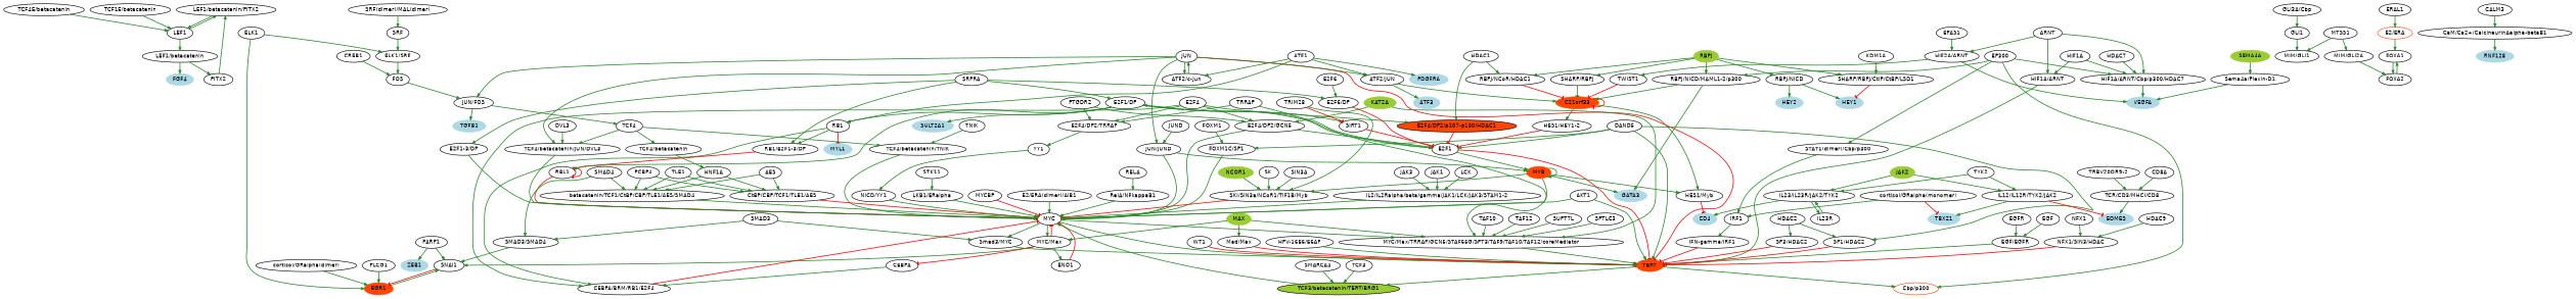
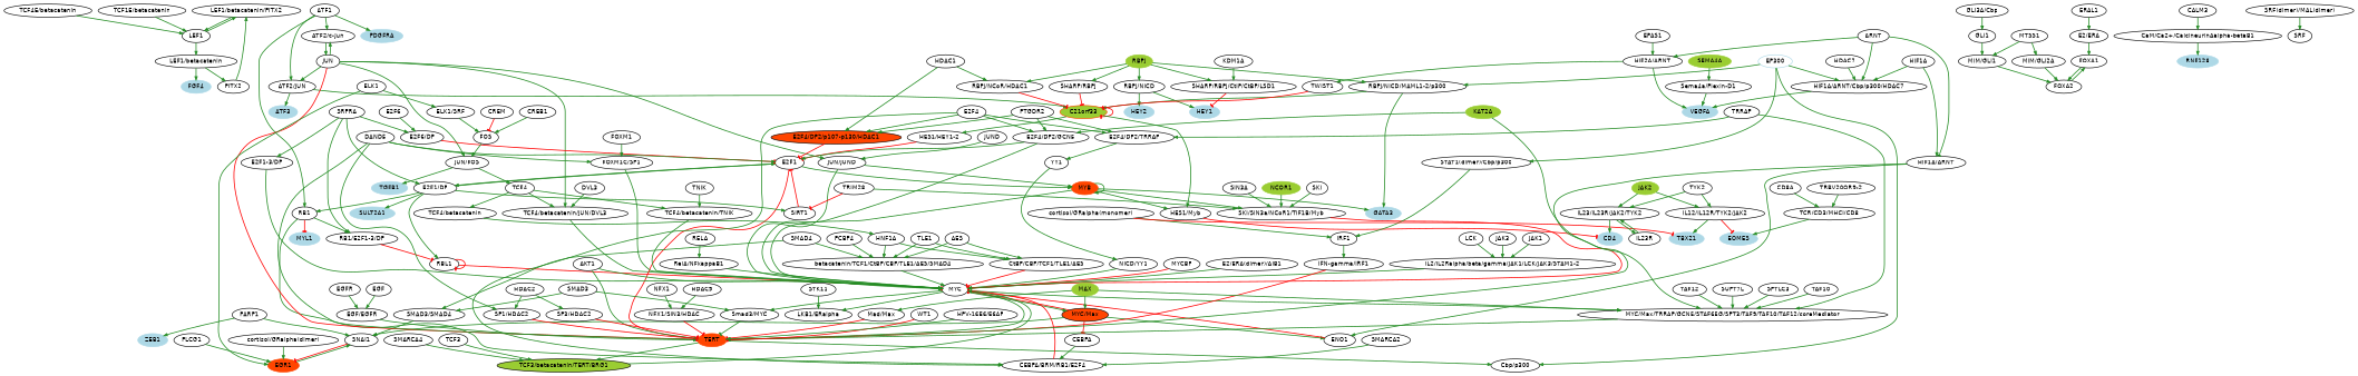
  digraph {
    node [color=black fillcolor=white fontname=Helvetica fontsize=18 shape=ellipse style="filled, bold"]
    edge [arrowhead=normal color=forestgreen dir=forward penwidth=2.5 sign=1]
    "LEF1/betacatenin/PITX2"
    LEF1
    "LEF1/betacatenin"
    FGF4 [color=lightblue fillcolor=lightblue]
    PITX2
    "TCF4E/betacatenin"
    "TCF1E/betacatenin"
    ZEB1 [color=lightblue fillcolor=lightblue]
    PARP1
    SNAI1
    EGR1 [color=orangered fillcolor=orangered]
    HEY1 [color=lightblue fillcolor=lightblue]
    "SHARP/RBPJ/CtIP/CtBP/LSD1"
    "RBPJ/NICD"
    HEY2 [color=lightblue fillcolor=lightblue]
    "SMAD3/SMAD4"
-   "MYC/Max"
+   "MYC/Max" [fillcolor=orangered]
    MYC
    ENO1
    CEBPA
    TERT [color=orangered fillcolor=orangered]
    "Smad3/MYC"
    "MYC/Max/TRRAP/GCN5/STAF65G/SPT3/TAF9/TAF10/TAF12/coreMediator"
    "CEBPA/BRM/RB1/E2F4"
    "TCF3/betacatenin/TERT/BRG1" [fillcolor=olivedrab3]
-   "Cbp/p300" [color=orangered]
+   "Cbp/p300"
    JAK1
    "IL2/IL2Ralpha/beta/gamma/JAK1/LCK/JAK3/STAM1-2"
    PDGFRA [color=lightblue fillcolor=lightblue]
    ATF1
    RB1
    "ATF2/JUN"
    "ATF2/c-Jun"
    MYL1 [color=lightblue fillcolor=lightblue]
    "RB1/E2F1-3/DP"
-   C21orf33 [color=orangered fillcolor=orangered]
+   C21orf33 [color=orangered fillcolor=olivedrab3]
    ATF3 [color=lightblue fillcolor=lightblue]
    JUN
    RBL1
    "HES1/HEY1-2"
    "HES1/Myb"
    "TCF4/betacatenin/JUN/DVL3"
    "JUN/JUND"
    "JUN/FOS"
    E2F1
    CD4 [color=lightblue fillcolor=lightblue]
    MYB [color=orangered fillcolor=orangered]
    TGFB1 [color=lightblue fillcolor=lightblue]
    TCF4
    FOXA1
    FOXA2
    "MIM/GLI1"
    "MIM/GLI2A"
    "RBPJ/NICD/MAML1-2/p300"
    GATA3 [color=lightblue fillcolor=lightblue]
    "E2F1/DP"
    "SKI/SIN3a/NCoR1/TIF1B/Myb"
    IRF1
    "IFN-gamma/IRF1"
    "STAT1(dimer)/Cbp/p300"
    VEGFA [color=lightblue fillcolor=lightblue]
    "HIF2A/ARNT"
    TWIST1
    "HIF1A/ARNT/Cbp/p300/HDAC7"
    "Sema4a/Plexin-D1"
    TCF3
    SULT2A1 [color=lightblue fillcolor=lightblue]
    SIRT1
    "TCF4/betacatenin/TNIK"
    "betacatenin/TCF1/CtBP/CBP/TLE1/AES/SMAD4"
    "TCF4/betacatenin"
    HNF1A
    "CtBP/CBP/TCF1/TLE1/AES"
    "SHARP/RBPJ"
    RBPJ [color=olivedrab3 fillcolor=olivedrab3]
    "RBPJ/NCoR/HDAC1"
    KDM1A
    "NICD/YY1"
    SMAD3
    SMAD4
    MAX [color=olivedrab3 fillcolor=olivedrab3]
    "Mad/Max"
    MTSS1
    GLI1
-   EP300
+   EP300 [color=lightblue]
    EPAS1
    ARNT
    "HIF1A/ARNT"
    HIF1A
    "GLI3A/Cbp"
    HDAC7
    SEMA4A [color=olivedrab3 fillcolor=olivedrab3]
    SRPRA
    "E2F1-3/DP"
    "E2F6/DP"
-   "E2/ERA" [color=orangered]
+   "E2/ERA"
    EGFR
    "EGF/EGFR"
    PCBP4
    "cortisol/GRalpha(dimer)"
    ELK1
    "ELK1/SRF"
    FOS
    PLCG1
    MYCBP
    AKT1
    "E2/ERA(dimer)/AIB1"
    "LKB1/ERalpha"
    "E2F4/DP2/GCN5"
    "FOXM1C/SP1"
    "E2F4/DP2/TRRAP"
    YY1
    "RelA/NFkappaB1"
    DAND5
    "SP1/HDAC2"
    "E2F4/DP2/p107-p130/HDAC1" [fillcolor=orangered]
    ERAL1
    JUND
    LCK
    JAK3
    DVL3
+   SMARCA2
    E2F4
    SMARCA4
    STK11
    PTGDR2
    KAT2A [color=olivedrab3 fillcolor=olivedrab3]
    FOXM1
    TNIK
    TRRAP
    TLE1
    AES
    RELA
    SKI
    SIN3A
    NCOR1 [color=olivedrab3 fillcolor=olivedrab3]
    E2F6
    HDAC1
    "cortisol/GRalpha(monomer)"
    TBX21 [color=lightblue fillcolor=lightblue]
    "SP3/HDAC2"
    WT1
    "NFX1/SIN3/HDAC"
    "HPV-16E6/E6AP"
    JAK2 [color=olivedrab3 fillcolor=olivedrab3]
    "IL23/IL23R/JAK2/TYK2"
    "IL12/IL12R/TYK2/JAK2"
    IL23R
    EOMES [color=lightblue fillcolor=lightblue]
    TYK2
    HDAC2
    SUPT7L
    SPTLC3
    TAF10
    TAF12
    EGF
    NFX1
    HDAC9
    RNF128 [color=lightblue fillcolor=lightblue]
    "CaM/Ca2+/CalcineurinAalpha-betaB1"
    SRF
+   CREM
    CREB1
    CALM3
    "TRBV20OR9-2"
    "TCR/CD3/MHCI/CD8"
    "SRF(dimer)/MAL(dimer)"
    CD8A
    TRIM28
    "LEF1/betacatenin/PITX2" -> LEF1
    LEF1 -> "LEF1/betacatenin/PITX2"
    LEF1 -> "LEF1/betacatenin"
    "LEF1/betacatenin" -> FGF4
    "LEF1/betacatenin" -> PITX2
    PITX2 -> "LEF1/betacatenin/PITX2"
    "TCF4E/betacatenin" -> LEF1
    "TCF1E/betacatenin" -> LEF1
    PARP1 -> ZEB1
    PARP1 -> SNAI1
    SNAI1 -> EGR1 [arrowhead=tee color=red sign=-1]
    EGR1 -> SNAI1
    "SHARP/RBPJ/CtIP/CtBP/LSD1" -> HEY1 [arrowhead=tee color=red sign=-1]
    "RBPJ/NICD" -> HEY1
    "RBPJ/NICD" -> HEY2
    "SMAD3/SMAD4" -> SNAI1
    "MYC/Max" -> SNAI1
    "MYC/Max" -> MYC [arrowhead=tee color=red sign=-1]
    "MYC/Max" -> ENO1
    "MYC/Max" -> CEBPA [arrowhead=tee color=red sign=-1]
    MYC -> "MYC/Max"
    MYC -> TERT
    MYC -> "Smad3/MYC"
    MYC -> "MYC/Max/TRRAP/GCN5/STAF65G/SPT3/TAF9/TAF10/TAF12/coreMediator"
    ENO1 -> MYC [arrowhead=tee color=red sign=-1]
    CEBPA -> "CEBPA/BRM/RB1/E2F4"
    TERT -> "TCF3/betacatenin/TERT/BRG1"
    TERT -> "Cbp/p300"
    "Smad3/MYC" -> TERT [arrowhead=tee sign=-1]
    "MYC/Max/TRRAP/GCN5/STAF65G/SPT3/TAF9/TAF10/TAF12/coreMediator" -> TERT
    "CEBPA/BRM/RB1/E2F4" -> MYC [arrowhead=tee color=red sign=-1]
    "TCF3/betacatenin/TERT/BRG1" -> MYC
    JAK1 -> "IL2/IL2Ralpha/beta/gamma/JAK1/LCK/JAK3/STAM1-2"
    "IL2/IL2Ralpha/beta/gamma/JAK1/LCK/JAK3/STAM1-2" -> MYC
    ATF1 -> PDGFRA
    ATF1 -> RB1
    ATF1 -> "ATF2/JUN"
    ATF1 -> "ATF2/c-Jun"
    RB1 -> "CEBPA/BRM/RB1/E2F4"
    RB1 -> MYL1 [arrowhead=tee color=red sign=-1]
    RB1 -> "RB1/E2F1-3/DP"
    "ATF2/JUN" -> C21orf33
    "ATF2/JUN" -> ATF3
    "ATF2/c-Jun" -> JUN
    "RB1/E2F1-3/DP" -> RBL1 [arrowhead=tee color=red sign=-1]
    C21orf33 -> C21orf33 [arrowhead=tee color=red sign=-1]
    C21orf33 -> "HES1/HEY1-2"
    C21orf33 -> "HES1/Myb"
    JUN -> TERT [arrowhead=tee color=red sign=-1]
    JUN -> "ATF2/JUN"
    JUN -> "ATF2/c-Jun"
    JUN -> "TCF4/betacatenin/JUN/DVL3"
    JUN -> "JUN/JUND"
    JUN -> "JUN/FOS"
    RBL1 -> MYC [arrowhead=tee color=red sign=-1]
    RBL1 -> RBL1 [arrowhead=tee color=red sign=-1]
    "HES1/HEY1-2" -> E2F1 [arrowhead=tee color=red sign=-1]
    "HES1/Myb" -> CD4 [arrowhead=tee color=red sign=-1]
    "TCF4/betacatenin/JUN/DVL3" -> MYC
    "JUN/JUND" -> MYC
    "JUN/JUND" -> MYB
    "JUN/FOS" -> TGFB1
    "JUN/FOS" -> TCF4
    E2F1 -> TERT [arrowhead=tee color=red sign=-1]
    E2F1 -> MYB
    E2F1 -> "E2F1/DP"
    MYB -> MYC
    MYB -> "HES1/Myb"
    MYB -> MYB
    MYB -> GATA3
    MYB -> "SKI/SIN3a/NCoR1/TIF1B/Myb"
    TCF4 -> "TCF4/betacatenin/JUN/DVL3"
    TCF4 -> "TCF4/betacatenin/TNIK"
    TCF4 -> "TCF4/betacatenin"
    FOXA1 -> FOXA2
    FOXA2 -> FOXA1
+   "MIM/GLI1" -> FOXA2
    "MIM/GLI2A" -> FOXA2
    "RBPJ/NICD/MAML1-2/p300" -> C21orf33
    "RBPJ/NICD/MAML1-2/p300" -> GATA3
    "E2F1/DP" -> RB1
    "E2F1/DP" -> RBL1
    "E2F1/DP" -> E2F1
    "E2F1/DP" -> SULT2A1
    "E2F1/DP" -> SIRT1
    "SKI/SIN3a/NCoR1/TIF1B/Myb" -> MYC [arrowhead=tee color=red sign=-1]
    IRF1 -> "IFN-gamma/IRF1"
    "IFN-gamma/IRF1" -> TERT [arrowhead=tee color=red sign=-1]
    "STAT1(dimer)/Cbp/p300" -> IRF1
    "HIF2A/ARNT" -> VEGFA
    "HIF2A/ARNT" -> TWIST1
    TWIST1 -> C21orf33 [arrowhead=tee color=red sign=-1]
    "HIF1A/ARNT/Cbp/p300/HDAC7" -> VEGFA
    "Sema4a/Plexin-D1" -> VEGFA
    TCF3 -> "TCF3/betacatenin/TERT/BRG1"
    SIRT1 -> E2F1 [arrowhead=tee color=red sign=-1]
    "TCF4/betacatenin/TNIK" -> MYC
    "betacatenin/TCF1/CtBP/CBP/TLE1/AES/SMAD4" -> MYC
    "TCF4/betacatenin" -> HNF1A
    HNF1A -> "betacatenin/TCF1/CtBP/CBP/TLE1/AES/SMAD4"
    HNF1A -> "CtBP/CBP/TCF1/TLE1/AES"
    "CtBP/CBP/TCF1/TLE1/AES" -> MYC [arrowhead=tee color=red sign=-1]
-   "SHARP/RBPJ" -> C21orf33 [arrowhead=tee sign=-1]
+   "SHARP/RBPJ" -> C21orf33 [arrowhead=tee color=red sign=-1]
    RBPJ -> "SHARP/RBPJ/CtIP/CtBP/LSD1"
    RBPJ -> "RBPJ/NICD"
    RBPJ -> "RBPJ/NICD/MAML1-2/p300"
    RBPJ -> "SHARP/RBPJ"
    RBPJ -> "RBPJ/NCoR/HDAC1"
    "RBPJ/NCoR/HDAC1" -> C21orf33 [arrowhead=tee color=red sign=-1]
    KDM1A -> "SHARP/RBPJ/CtIP/CtBP/LSD1"
    "NICD/YY1" -> MYC
    SMAD3 -> "SMAD3/SMAD4"
    SMAD3 -> "Smad3/MYC"
    SMAD4 -> "SMAD3/SMAD4"
    SMAD4 -> "betacatenin/TCF1/CtBP/CBP/TLE1/AES/SMAD4"
    MAX -> "MYC/Max"
    MAX -> "MYC/Max/TRRAP/GCN5/STAF65G/SPT3/TAF9/TAF10/TAF12/coreMediator"
    MAX -> "Mad/Max"
    "Mad/Max" -> TERT [arrowhead=tee color=red sign=-1]
    MTSS1 -> "MIM/GLI1"
    MTSS1 -> "MIM/GLI2A"
    GLI1 -> "MIM/GLI1"
    EP300 -> "Cbp/p300"
    EP300 -> "RBPJ/NICD/MAML1-2/p300"
    EP300 -> "STAT1(dimer)/Cbp/p300"
    EP300 -> "HIF1A/ARNT/Cbp/p300/HDAC7"
    EPAS1 -> "HIF2A/ARNT"
    ARNT -> "HIF2A/ARNT"
    ARNT -> "HIF1A/ARNT/Cbp/p300/HDAC7"
-   ARNT -> "HIF1A/ARNT"
+   ARNT -> "HIF1A/ARNT" [arrowhead=tee]
+   "HIF1A/ARNT" -> ENO1
    "HIF1A/ARNT" -> TERT
    HIF1A -> "HIF1A/ARNT/Cbp/p300/HDAC7"
    HIF1A -> "HIF1A/ARNT"
    "GLI3A/Cbp" -> GLI1
    HDAC7 -> "HIF1A/ARNT/Cbp/p300/HDAC7"
    SEMA4A -> "Sema4a/Plexin-D1"
    SRPRA -> "RB1/E2F1-3/DP"
    SRPRA -> "E2F1/DP"
    SRPRA -> "E2F1-3/DP"
    SRPRA -> "E2F6/DP"
    "E2F1-3/DP" -> MYC
    "E2F6/DP" -> E2F1 [arrowhead=tee color=red sign=-1]
    "E2/ERA" -> FOXA1
    EGFR -> "EGF/EGFR"
    "EGF/EGFR" -> TERT
    PCBP4 -> "betacatenin/TCF1/CtBP/CBP/TLE1/AES/SMAD4"
-   PCBP4 -> "CtBP/CBP/TCF1/TLE1/AES"
    "cortisol/GRalpha(dimer)" -> EGR1
    ELK1 -> EGR1
    ELK1 -> "ELK1/SRF"
    "ELK1/SRF" -> FOS
    FOS -> "JUN/FOS"
    PLCG1 -> EGR1
    MYCBP -> MYC [arrowhead=tee color=red sign=-1]
    AKT1 -> MYC
    AKT1 -> TERT
    "E2/ERA(dimer)/AIB1" -> MYC
-   "LKB1/ERalpha" -> MYC
+   MYC -> "LKB1/ERalpha"
    "E2F4/DP2/GCN5" -> MYC
    "E2F4/DP2/GCN5" -> E2F1
    "FOXM1C/SP1" -> MYC
    "E2F4/DP2/TRRAP" -> YY1
    YY1 -> "NICD/YY1"
    "RelA/NFkappaB1" -> MYC
    DAND5 -> TERT
    DAND5 -> E2F1
    DAND5 -> "FOXM1C/SP1"
    DAND5 -> "SP1/HDAC2"
    "SP1/HDAC2" -> TERT [arrowhead=tee color=red sign=-1]
    "E2F4/DP2/p107-p130/HDAC1" -> E2F1 [arrowhead=tee color=red sign=-1]
    ERAL1 -> "E2/ERA"
    JUND -> "JUN/JUND"
    LCK -> "IL2/IL2Ralpha/beta/gamma/JAK1/LCK/JAK3/STAM1-2"
    JAK3 -> "IL2/IL2Ralpha/beta/gamma/JAK1/LCK/JAK3/STAM1-2"
    DVL3 -> "TCF4/betacatenin/JUN/DVL3"
+   SMARCA2 -> "CEBPA/BRM/RB1/E2F4"
    E2F4 -> "CEBPA/BRM/RB1/E2F4"
    E2F4 -> "E2F4/DP2/GCN5"
    E2F4 -> "E2F4/DP2/TRRAP"
    E2F4 -> "E2F4/DP2/p107-p130/HDAC1"
    SMARCA4 -> "TCF3/betacatenin/TERT/BRG1"
    STK11 -> "LKB1/ERalpha"
    PTGDR2 -> "E2F4/DP2/GCN5"
    PTGDR2 -> "E2F4/DP2/TRRAP"
+   PTGDR2 -> "E2F4/DP2/p107-p130/HDAC1"
    KAT2A -> "MYC/Max/TRRAP/GCN5/STAF65G/SPT3/TAF9/TAF10/TAF12/coreMediator"
    KAT2A -> "E2F4/DP2/GCN5"
    FOXM1 -> "FOXM1C/SP1"
    TNIK -> "TCF4/betacatenin/TNIK"
    TRRAP -> "MYC/Max/TRRAP/GCN5/STAF65G/SPT3/TAF9/TAF10/TAF12/coreMediator"
    TRRAP -> "E2F4/DP2/TRRAP"
    TLE1 -> "betacatenin/TCF1/CtBP/CBP/TLE1/AES/SMAD4"
    TLE1 -> "CtBP/CBP/TCF1/TLE1/AES"
    AES -> "betacatenin/TCF1/CtBP/CBP/TLE1/AES/SMAD4"
    AES -> "CtBP/CBP/TCF1/TLE1/AES"
    RELA -> "RelA/NFkappaB1"
    SKI -> "SKI/SIN3a/NCoR1/TIF1B/Myb"
    SIN3A -> "SKI/SIN3a/NCoR1/TIF1B/Myb"
    NCOR1 -> "SKI/SIN3a/NCoR1/TIF1B/Myb"
    E2F6 -> "E2F6/DP"
    HDAC1 -> "RBPJ/NCoR/HDAC1"
    HDAC1 -> "E2F4/DP2/p107-p130/HDAC1"
    "cortisol/GRalpha(monomer)" -> IRF1
    "cortisol/GRalpha(monomer)" -> TBX21 [arrowhead=tee color=red sign=-1]
    "SP3/HDAC2" -> TERT [arrowhead=tee color=red sign=-1]
    WT1 -> TERT [arrowhead=tee color=red sign=-1]
    "NFX1/SIN3/HDAC" -> TERT [arrowhead=tee color=red sign=-1]
    "HPV-16E6/E6AP" -> TERT
    JAK2 -> "IL23/IL23R/JAK2/TYK2"
    JAK2 -> "IL12/IL12R/TYK2/JAK2"
    "IL23/IL23R/JAK2/TYK2" -> CD4
    "IL23/IL23R/JAK2/TYK2" -> IL23R
    "IL12/IL12R/TYK2/JAK2" -> TBX21
    "IL12/IL12R/TYK2/JAK2" -> EOMES [arrowhead=tee color=red sign=-1]
    IL23R -> "IL23/IL23R/JAK2/TYK2"
    TYK2 -> "IL23/IL23R/JAK2/TYK2"
    TYK2 -> "IL12/IL12R/TYK2/JAK2"
    HDAC2 -> "SP1/HDAC2"
    HDAC2 -> "SP3/HDAC2"
    SUPT7L -> "MYC/Max/TRRAP/GCN5/STAF65G/SPT3/TAF9/TAF10/TAF12/coreMediator"
    SPTLC3 -> "MYC/Max/TRRAP/GCN5/STAF65G/SPT3/TAF9/TAF10/TAF12/coreMediator"
    TAF10 -> "MYC/Max/TRRAP/GCN5/STAF65G/SPT3/TAF9/TAF10/TAF12/coreMediator"
    TAF12 -> "MYC/Max/TRRAP/GCN5/STAF65G/SPT3/TAF9/TAF10/TAF12/coreMediator"
    EGF -> "EGF/EGFR"
    NFX1 -> "NFX1/SIN3/HDAC"
    HDAC9 -> "NFX1/SIN3/HDAC"
    "CaM/Ca2+/CalcineurinAalpha-betaB1" -> RNF128
-   SRF -> "ELK1/SRF"
+   CREM -> FOS [arrowhead=tee color=red sign=-1]
    CREB1 -> FOS
    CALM3 -> "CaM/Ca2+/CalcineurinAalpha-betaB1"
    "TRBV20OR9-2" -> "TCR/CD3/MHCI/CD8"
    "TCR/CD3/MHCI/CD8" -> EOMES
    "SRF(dimer)/MAL(dimer)" -> SRF
    CD8A -> "TCR/CD3/MHCI/CD8"
    TRIM28 -> "SKI/SIN3a/NCoR1/TIF1B/Myb"
    TRIM28 -> SIRT1 [arrowhead=tee color=red sign=-1]
  }
